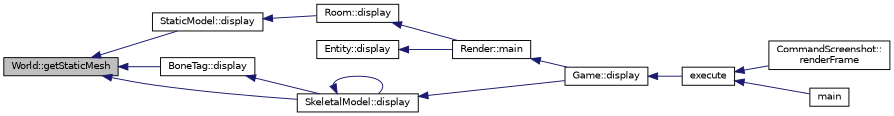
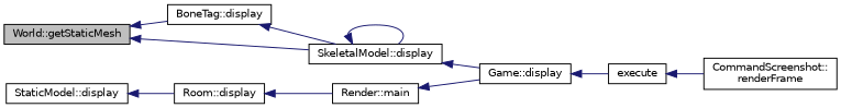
  digraph {
    rankdir=LR
    node [color=black fillcolor=white fontname=Helvetica fontsize=10 shape=record style=filled]
    edge [color=midnightblue dir=back fontname=Helvetica fontsize=10 labelfontname=Helvetica labelfontsize=10 style=solid]
    n1 [fillcolor=grey75 fontcolor=black height=0.2 label="World::getStaticMesh" width=0.4]
    n2 [height=0.2 label="StaticModel::display" width=0.4]
    n3 [height=0.2 label="BoneTag::display" width=0.4]
    n4 [height=0.2 label="SkeletalModel::display" width=0.4]
    n5 [height=0.2 label="Room::display" width=0.4]
    n6 [height=0.2 label="Game::display" width=0.4]
    n7 [height=0.2 label="Render::main" width=0.4]
    n8 [height=0.2 label=execute width=0.4]
    n9 [height=0.2 label="CommandScreenshot::\lrenderFrame" width=0.4]
-   n10 [height=0.2 label=main width=0.4]
-   n11 [height=0.2 label="Entity::display" width=0.4]
-   n1 -> n2
    n1 -> n3
    n1 -> n4
    n2 -> n5
    n3 -> n4
    n4 -> n4
    n4 -> n6
    n5 -> n7
    n6 -> n8
    n7 -> n6
    n8 -> n9
-   n8 -> n10
-   n11 -> n7
  }
